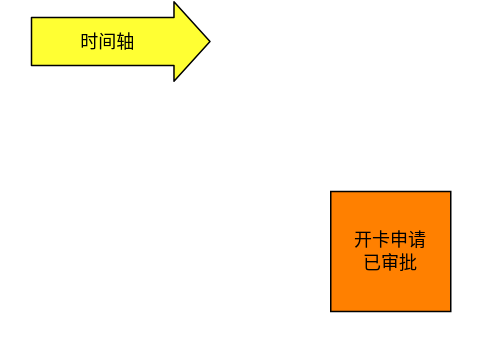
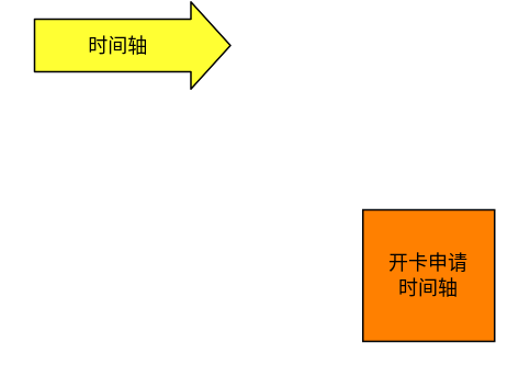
  <mxCell id="0" />
  <mxCell id="1" parent="0" />
  <mxCell id="2" value="" style="shape=flexArrow;endArrow=classic;html=1;width=32;endSize=7.67;fillColor=#FFFF33;" edge="1" parent="1"><mxGeometry width="50" height="50" relative="1" as="geometry"><mxPoint x="20" y="20" as="sourcePoint" /><mxPoint x="140" y="20" as="targetPoint" /></mxGeometry></mxCell>
  <mxCell id="3" value="时间轴" style="text;html=1;resizable=0;points=[];align=center;verticalAlign=middle;labelBackgroundColor=none;" vertex="1" connectable="0" parent="2"><mxGeometry x="-0.333" relative="1" as="geometry"><mxPoint x="10" as="offset" /></mxGeometry></mxCell>
- <mxCell id="4" value="开卡申请&lt;br&gt;已审批" style="whiteSpace=wrap;html=1;aspect=fixed;labelBackgroundColor=none;fillColor=#FF8000;" vertex="1" parent="1"><mxGeometry x="220" y="120" width="80" height="80" as="geometry" /></mxCell>
+ <mxCell id="4" value="开卡申请&lt;br&gt;时间轴" style="whiteSpace=wrap;html=1;aspect=fixed;labelBackgroundColor=none;fillColor=#FF8000;" vertex="1" parent="1"><mxGeometry x="220" y="120" width="80" height="80" as="geometry" /></mxCell>
